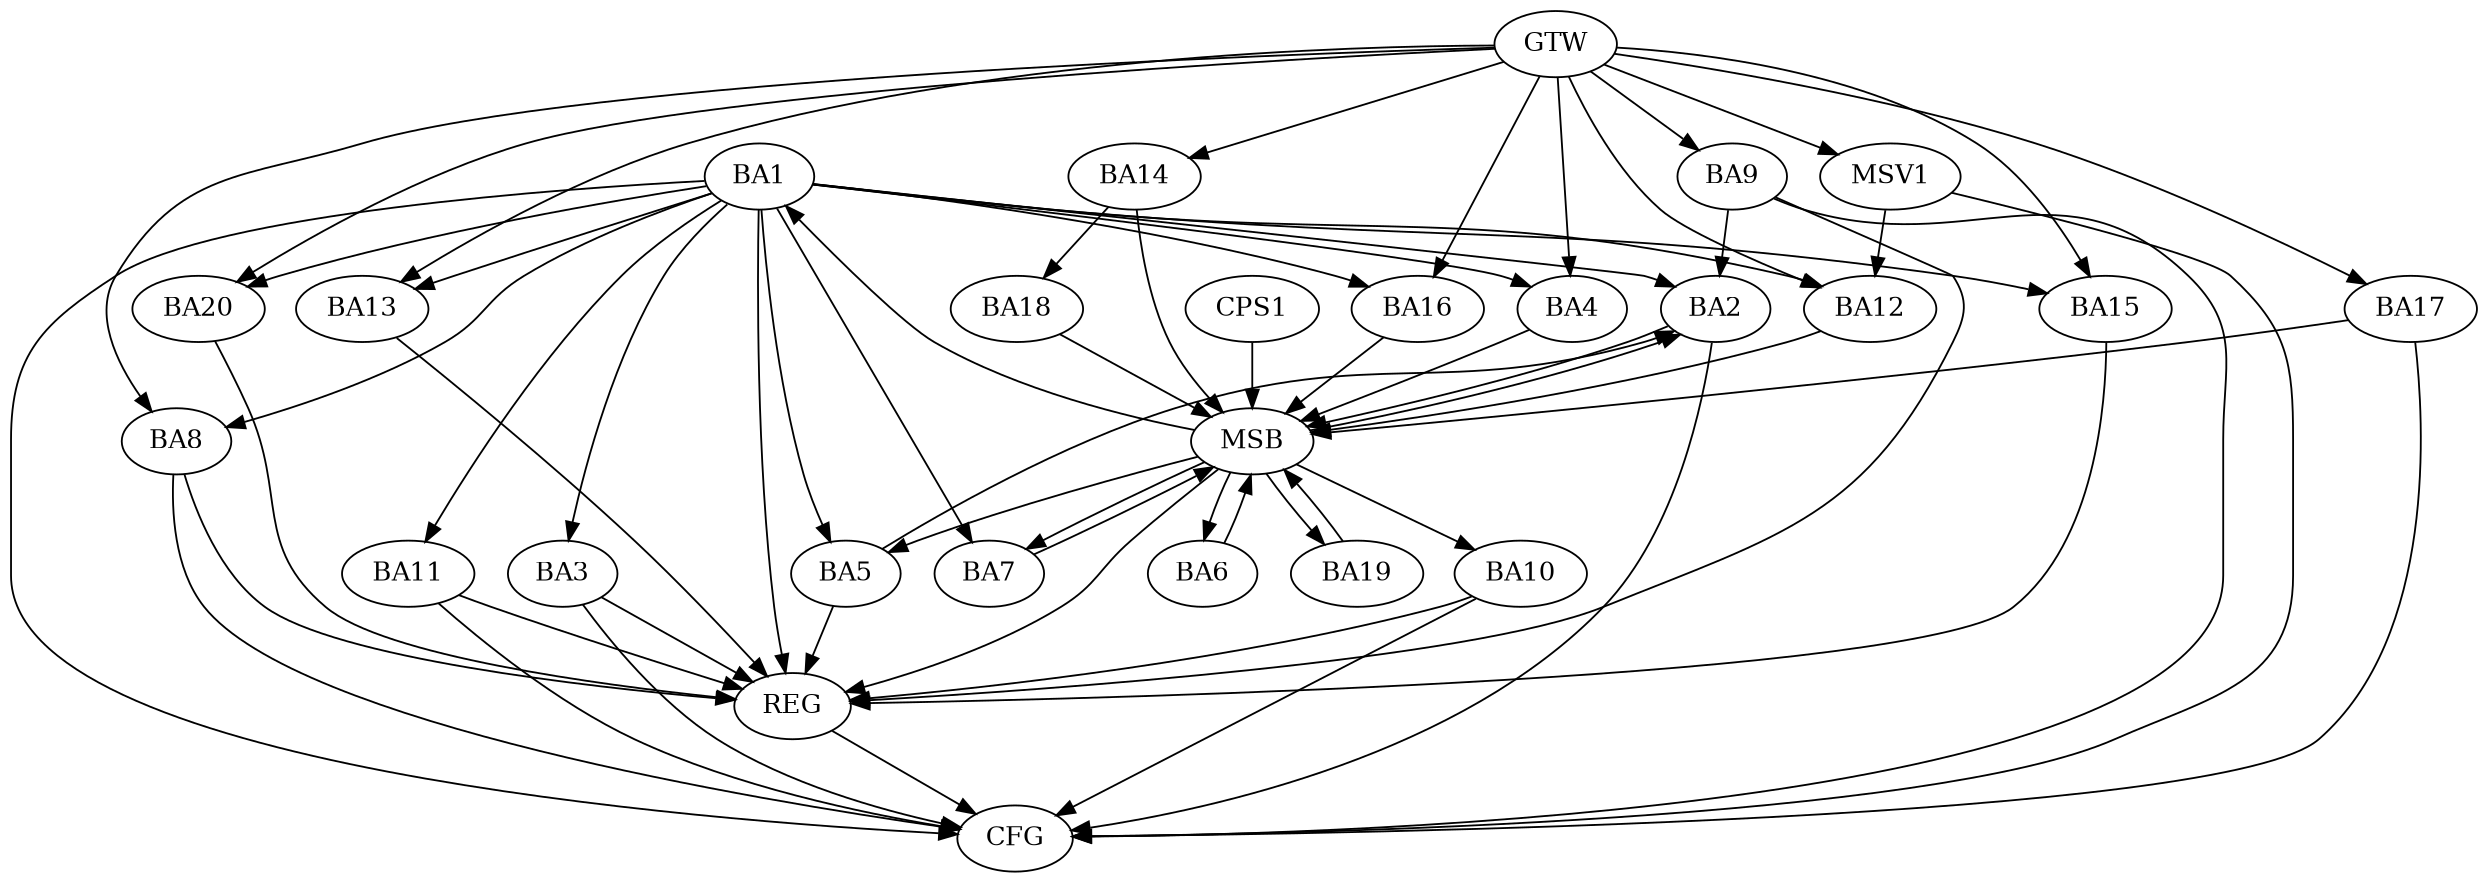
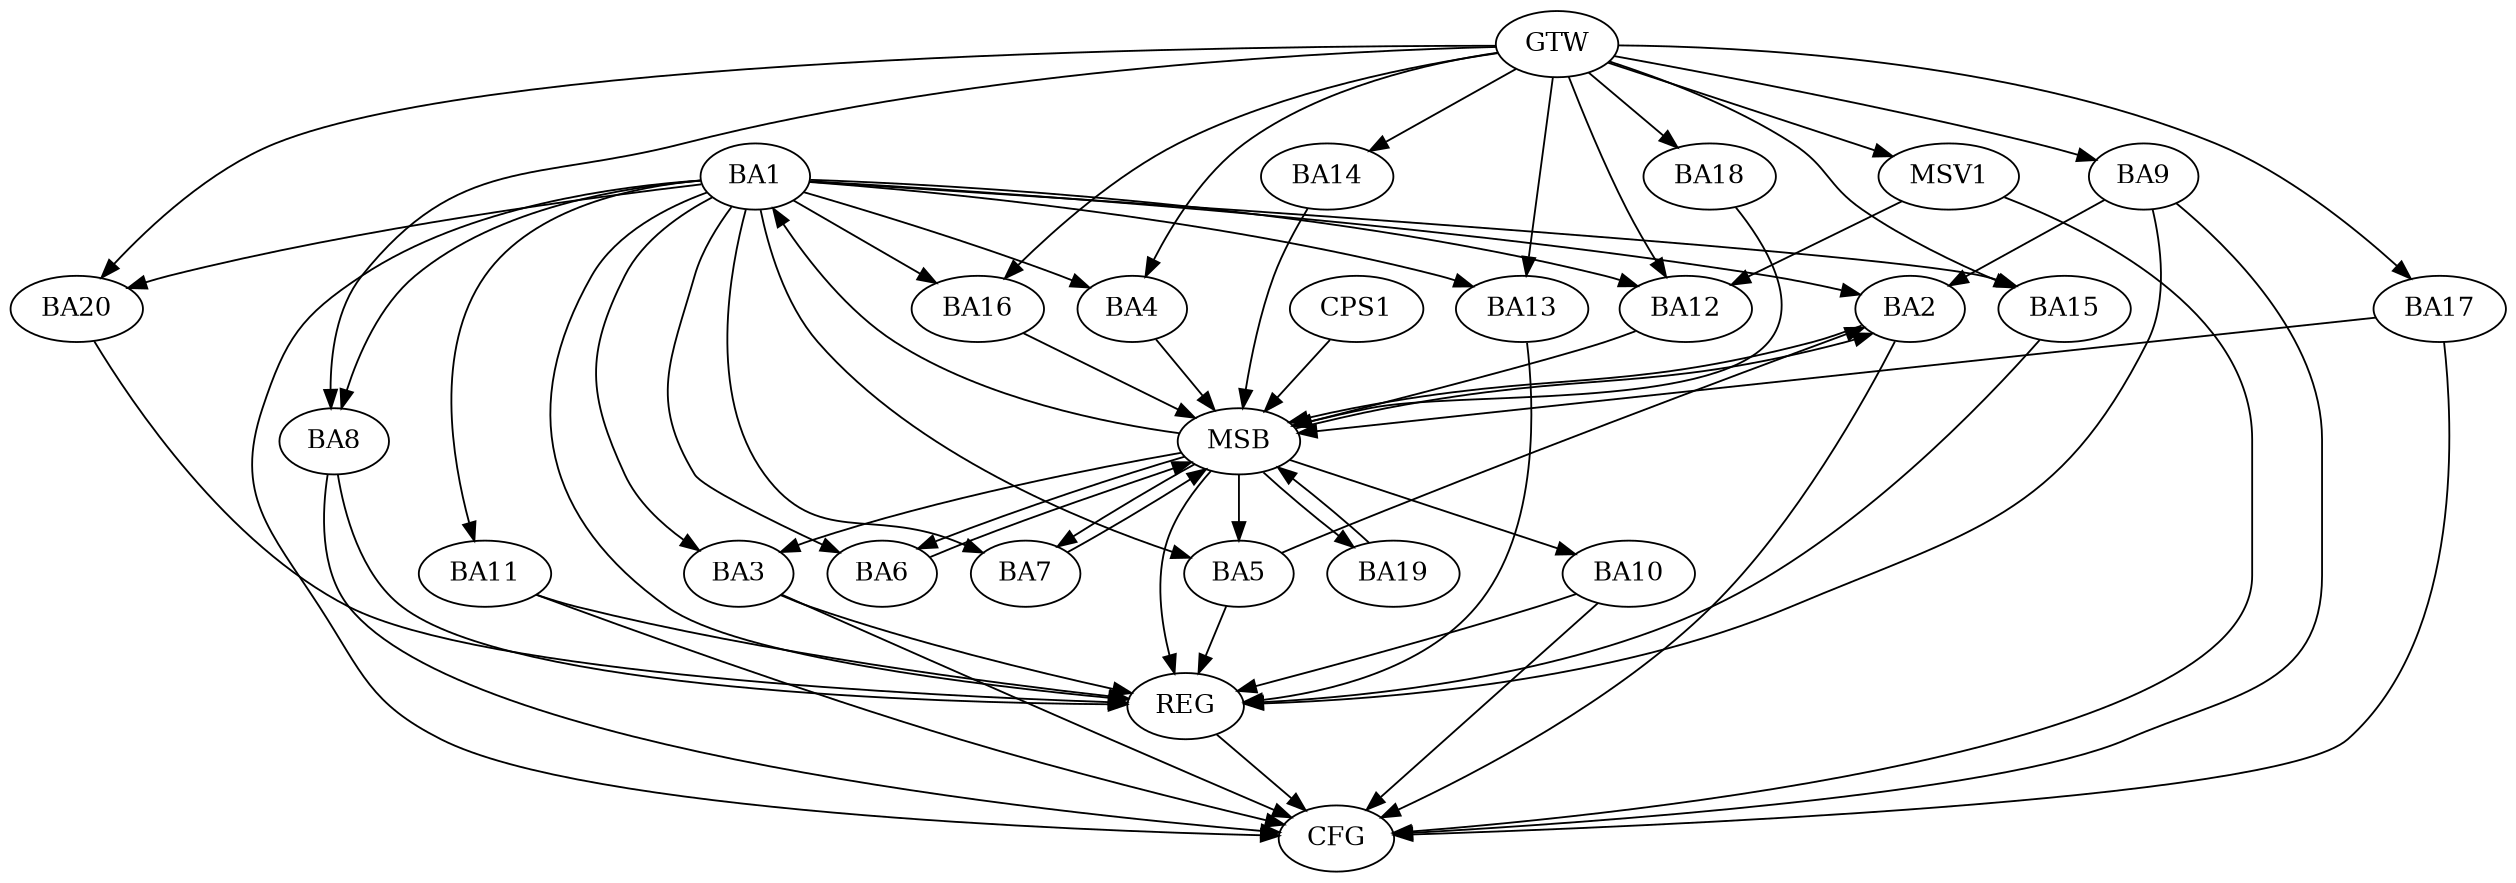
  strict digraph {
    n1 [label=BA1]
    n2 [label=BA2]
    n3 [label=BA3]
    n4 [label=BA4]
    n5 [label=BA5]
    n6 [label=BA6]
    n7 [label=BA7]
    n8 [label=BA8]
    n9 [label=BA11]
    n10 [label=BA12]
    n11 [label=BA13]
    n12 [label=BA15]
    n13 [label=BA16]
    n14 [label=BA20]
    n15 [label=REG]
    n16 [label=CFG]
    n17 [label=MSB]
    n18 [label=BA10]
    n19 [label=BA19]
    n20 [label=BA9]
    n21 [label=BA14]
    n22 [label=BA17]
    n23 [label=BA18]
    n24 [label=CPS1]
    n25 [label=GTW]
    n26 [label=MSV1]
    n1 -> n2
    n1 -> n3
    n1 -> n4
    n1 -> n5
+   n1 -> n6
    n1 -> n7
    n1 -> n8
    n1 -> n9
    n1 -> n10
    n1 -> n11
    n1 -> n12
    n1 -> n13
    n1 -> n14
    n1 -> n15
    n1 -> n16
    n2 -> n16
    n2 -> n17
    n3 -> n15
    n3 -> n16
    n4 -> n17
    n5 -> n2
    n5 -> n15
    n6 -> n17
    n7 -> n17
    n8 -> n15
    n8 -> n16
    n9 -> n15
    n9 -> n16
    n10 -> n17
    n11 -> n15
    n12 -> n15
    n13 -> n17
    n14 -> n15
    n15 -> n16
    n17 -> n1
    n17 -> n2
+   n17 -> n3
    n17 -> n5
    n17 -> n6
    n17 -> n7
    n17 -> n15
    n17 -> n18
    n17 -> n19
    n18 -> n15
    n18 -> n16
    n19 -> n17
    n20 -> n2
    n20 -> n15
    n20 -> n16
    n21 -> n17
    n22 -> n16
    n22 -> n17
    n23 -> n17
    n24 -> n17
    n25 -> n4
    n25 -> n8
    n25 -> n10
    n25 -> n11
    n25 -> n12
    n25 -> n13
    n25 -> n14
    n25 -> n20
    n25 -> n21
    n25 -> n22
-   n21 -> n23
+   n25 -> n23
    n25 -> n26
    n26 -> n10
    n26 -> n16
  }
